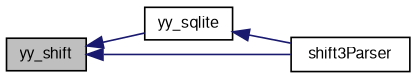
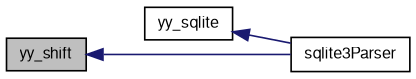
  digraph {
    rankdir=LR
    node [color=black fillcolor=white fontname=FreeSans fontsize=10 shape=record style=filled]
    edge [color=midnightblue dir=back fontname=FreeSans fontsize=10 labelfontname=FreeSans labelfontsize=10 style=solid]
    n1 [fillcolor=grey75 fontcolor=black height=0.2 label=yy_shift width=0.4]
    n2 [height=0.2 label=yy_sqlite width=0.4]
-   n3 [height=0.2 label=shift3Parser width=0.4]
-   n1 -> n2
+   n3 [height=0.2 label=sqlite3Parser width=0.4]
    n1 -> n3
    n2 -> n3
  }
